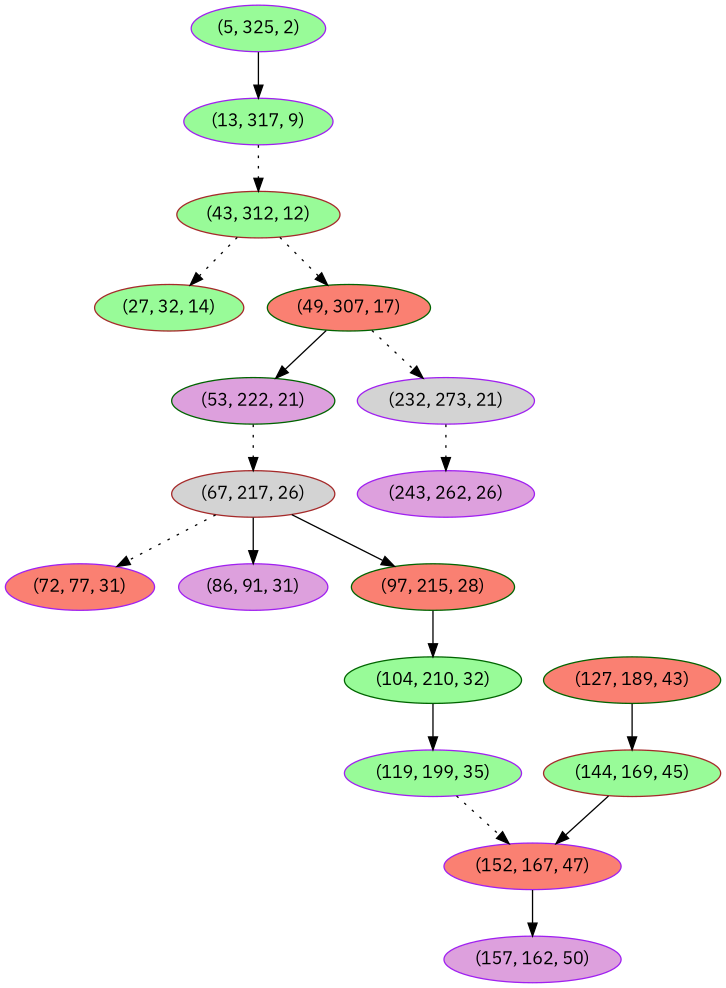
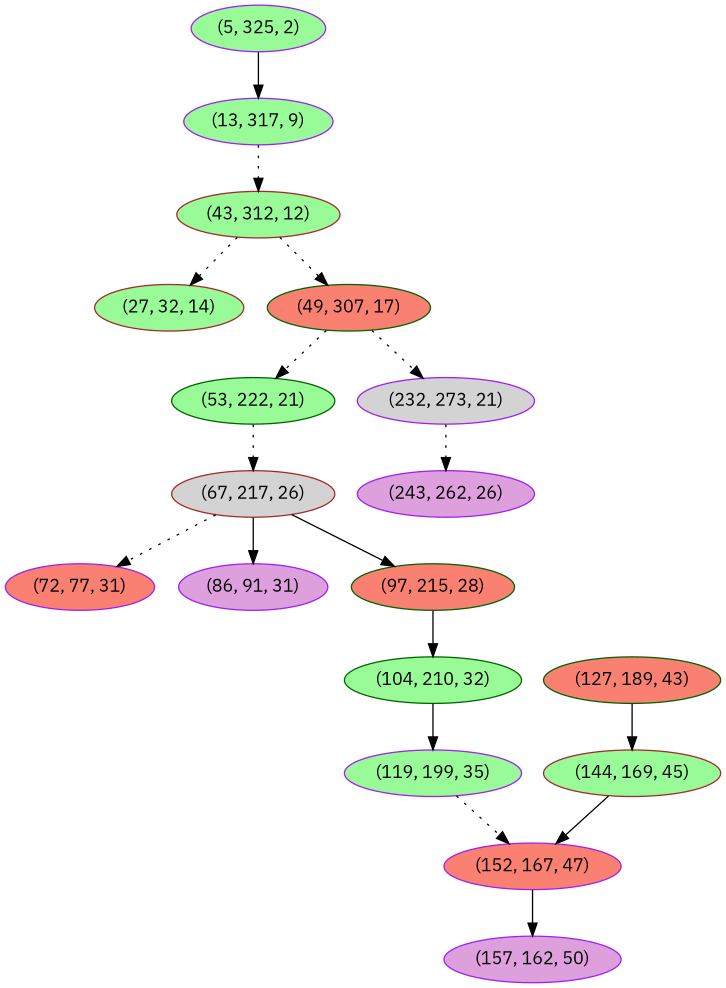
  digraph {
    fontname="IBM Plex Sans"
    node [color=purple fillcolor=palegreen fontname="IBM Plex Sans" style=filled]
    edge [fontname="IBM Plex Sans" style=dotted]
    "(5, 325, 2)"
    "(13, 317, 9)"
    "(43, 312, 12)" [color=brown]
    "(27, 32, 14)" [color=brown]
    "(49, 307, 17)" [color=darkgreen fillcolor=salmon]
-   "(53, 222, 21)" [color=darkgreen fillcolor=plum]
+   "(53, 222, 21)" [color=darkgreen]
    "(232, 273, 21)" [fillcolor=lightgrey]
    "(67, 217, 26)" [color=brown fillcolor=lightgrey]
    "(243, 262, 26)" [fillcolor=plum]
    "(72, 77, 31)" [fillcolor=salmon]
    "(86, 91, 31)" [fillcolor=plum]
    "(97, 215, 28)" [color=darkgreen fillcolor=salmon]
    "(104, 210, 32)" [color=darkgreen]
    "(119, 199, 35)"
    "(152, 167, 47)" [fillcolor=salmon]
    "(127, 189, 43)" [color=darkgreen fillcolor=salmon]
    "(144, 169, 45)" [color=brown]
    "(157, 162, 50)" [fillcolor=plum]
    "(5, 325, 2)" -> "(13, 317, 9)" [style=solid]
    "(13, 317, 9)" -> "(43, 312, 12)"
    "(43, 312, 12)" -> "(27, 32, 14)"
    "(43, 312, 12)" -> "(49, 307, 17)"
-   "(49, 307, 17)" -> "(53, 222, 21)" [style=solid]
+   "(49, 307, 17)" -> "(53, 222, 21)"
    "(49, 307, 17)" -> "(232, 273, 21)"
    "(53, 222, 21)" -> "(67, 217, 26)"
    "(232, 273, 21)" -> "(243, 262, 26)"
    "(67, 217, 26)" -> "(72, 77, 31)"
    "(67, 217, 26)" -> "(86, 91, 31)" [style=solid]
    "(67, 217, 26)" -> "(97, 215, 28)" [style=solid]
    "(97, 215, 28)" -> "(104, 210, 32)" [style=solid]
    "(104, 210, 32)" -> "(119, 199, 35)" [style=solid]
    "(119, 199, 35)" -> "(152, 167, 47)"
    "(152, 167, 47)" -> "(157, 162, 50)" [style=solid]
    "(127, 189, 43)" -> "(144, 169, 45)" [style=solid]
    "(144, 169, 45)" -> "(152, 167, 47)" [style=solid]
  }
